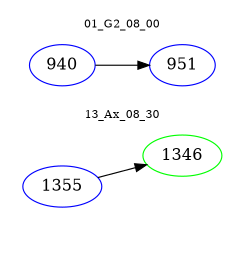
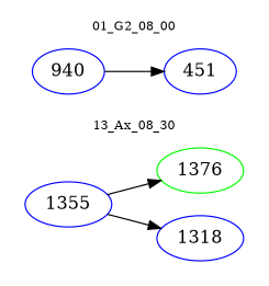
  digraph {
    rankdir=LR
    node [color=blue]
    edge [color=black]
    n1 [label=1355]
-   n3 [color=green label=1346]
+   n2 [label=1318]
+   n3 [color=green label=1376]
    n4 [label=940]
-   n5 [label=951]
+   n5 [label=451]
    subgraph cluster_1 {
      color=white
      fontsize=10
      label="13_Ax_08_30"
      n1
+     n2
      n3
    }
    subgraph cluster_2 {
      color=white
      fontsize=10
      label="01_G2_08_00"
      n4
      n5
    }
+   n1 -> n2
    n1 -> n3
    n4 -> n5
  }
